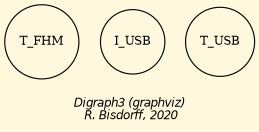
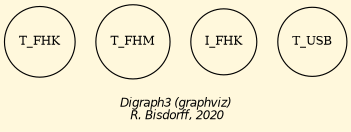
  digraph {
    bgcolor=cornsilk
    fontname="Helvetica-Oblique"
    fontsize=10
    label="\nDigraph3 (graphviz)\n R. Bisdorff, 2020"
    ordering=out
    node [fontsize=10 shape=circle]
+   n1 [label=T_FHK]
    n2 [label=T_FHM]
-   n3 [label=I_USB]
+   n3 [label=I_FHK]
    n4 [label=T_USB]
  }
